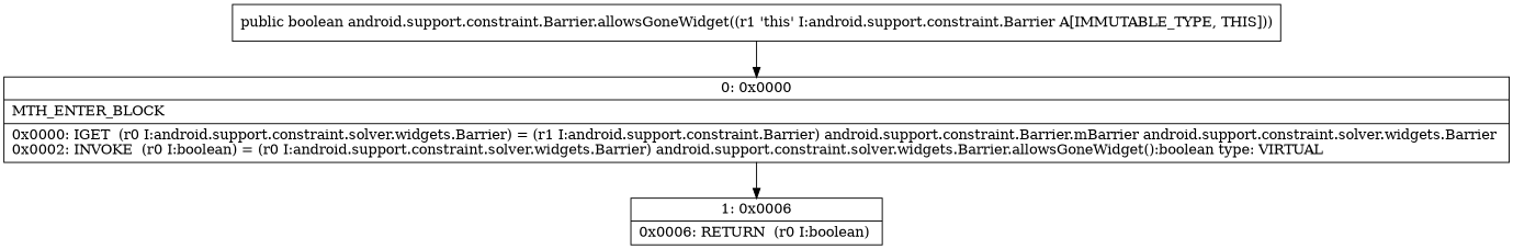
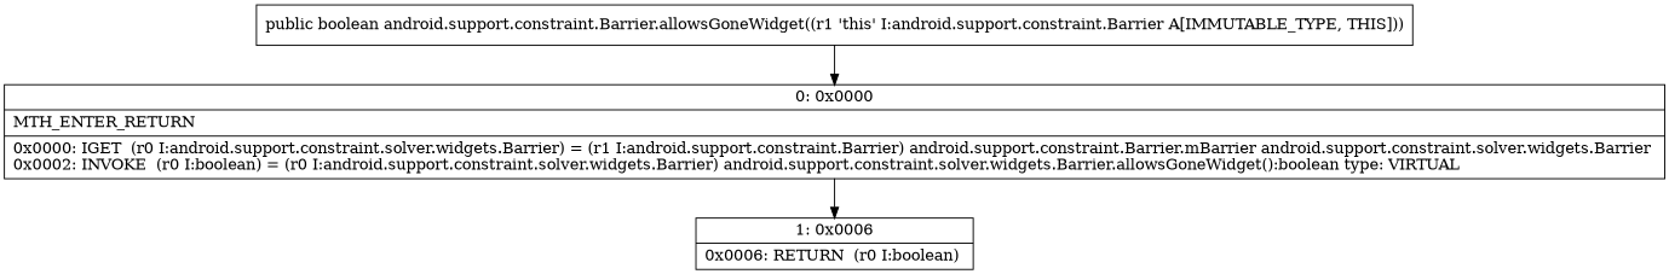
  digraph {
    node [shape=record]
-   n1 [label="{0\:\ 0x0000|MTH_ENTER_BLOCK\l|0x0000: IGET  (r0 I:android.support.constraint.solver.widgets.Barrier) = (r1 I:android.support.constraint.Barrier) android.support.constraint.Barrier.mBarrier android.support.constraint.solver.widgets.Barrier \l0x0002: INVOKE  (r0 I:boolean) = (r0 I:android.support.constraint.solver.widgets.Barrier) android.support.constraint.solver.widgets.Barrier.allowsGoneWidget():boolean type: VIRTUAL \l}"]
+   n1 [label="{0\:\ 0x0000|MTH_ENTER_RETURN\l|0x0000: IGET  (r0 I:android.support.constraint.solver.widgets.Barrier) = (r1 I:android.support.constraint.Barrier) android.support.constraint.Barrier.mBarrier android.support.constraint.solver.widgets.Barrier \l0x0002: INVOKE  (r0 I:boolean) = (r0 I:android.support.constraint.solver.widgets.Barrier) android.support.constraint.solver.widgets.Barrier.allowsGoneWidget():boolean type: VIRTUAL \l}"]
    n2 [label="{1\:\ 0x0006|0x0006: RETURN  (r0 I:boolean) \l}"]
    n3 [label="{public boolean android.support.constraint.Barrier.allowsGoneWidget((r1 'this' I:android.support.constraint.Barrier A[IMMUTABLE_TYPE, THIS])) }"]
    n1 -> n2
    n3 -> n1
  }
